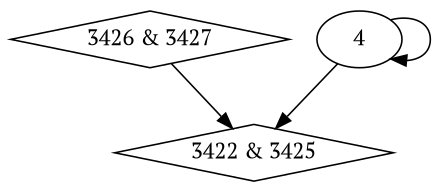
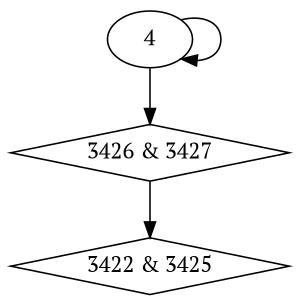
  digraph {
    fontname="PT Serif"
    node [fontname="PT Serif" shape=diamond]
    edge [fontname="PT Serif"]
    n1 [label="3422 & 3425"]
    n2 [label="3426 & 3427"]
    n3 [label=4 shape=""]
    n2 -> n1
-   n3 -> n1
+   n3 -> n2
    n3 -> n3
  }
